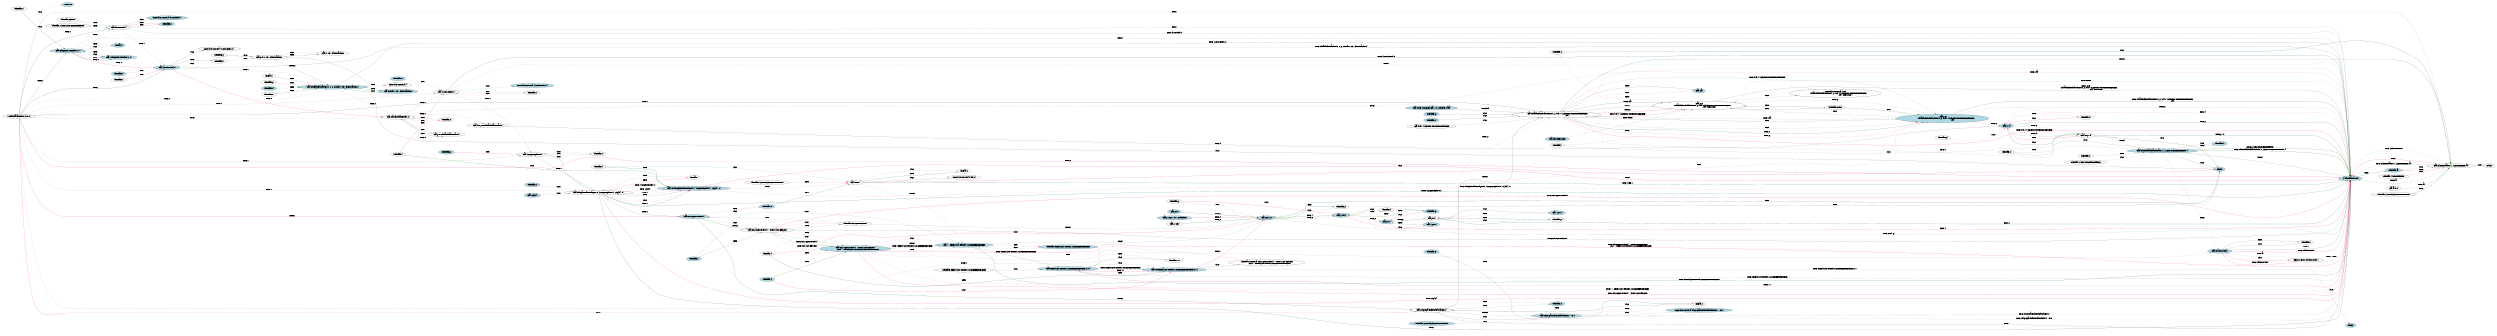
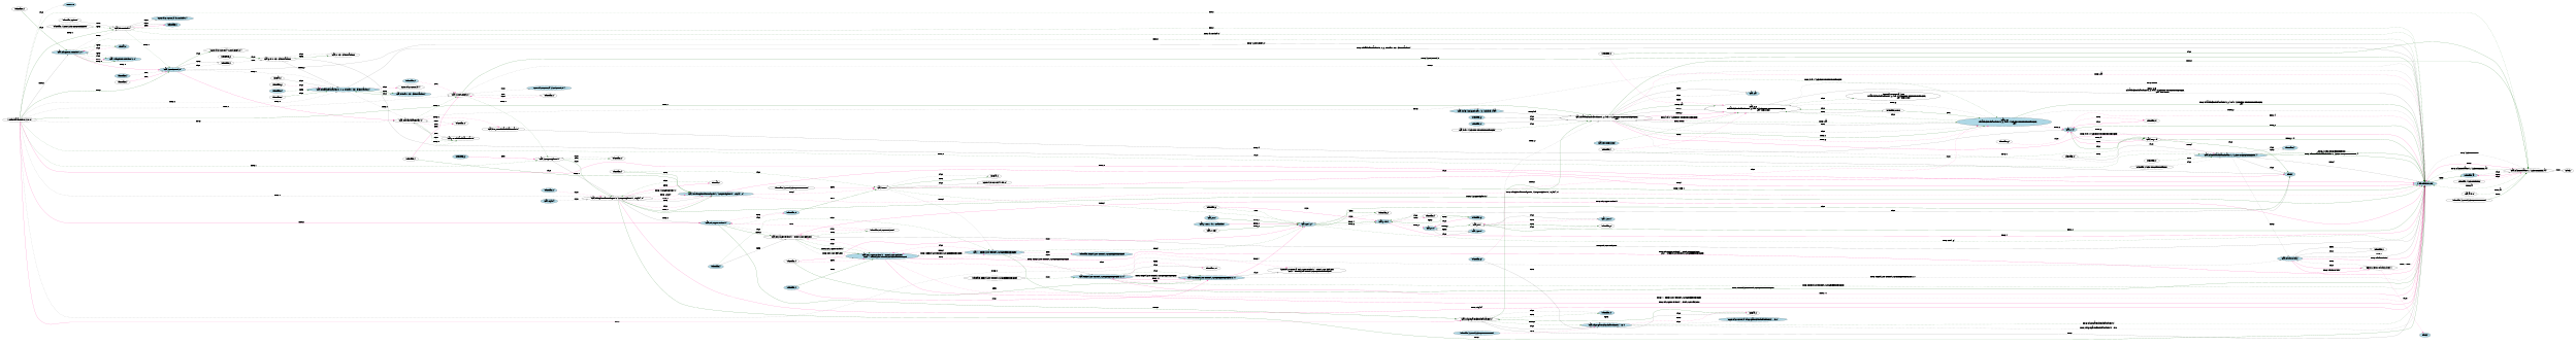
  digraph {
    rankdir=LR
    node [fillcolor=white style=filled]
    edge [color=darkgreen style=dashed]
    n1 [label="(Call,SSL_IS_DTLS(s))"]
    n2 [label="(Call,SSL_get_ciphers(s))"]
    n3 [fillcolor=lightblue label="(ControlStructure,if (SSL_IS_DTLS(s)))"]
    n4 [fillcolor=lightblue label="(MethodReturn,int)"]
    n5 [label="(Identifier,s)"]
    n6 [label="(Call,ssl_cipher_list_to_bytes(s, SSL_get_ciphers(s), &(p[2]), 0))"]
    n7 [label="(Identifier,s)"]
    n8 [fillcolor=lightblue label="(Identifier,al)"]
    n9 [label="(Call,ssl_handshake_start(s))"]
    n10 [label="(Identifier,s)"]
    n11 [label="(Call,d = p = ssl_handshake_start(s))"]
    n12 [label="(Call,p = ssl_handshake_start(s))"]
    n13 [fillcolor=lightblue label="(Call,p - d)"]
    n14 [fillcolor=lightblue label="(Call,ssl_fill_hello_random(s, 0, p, sizeof(s->s3->client_random)))"]
    n15 [fillcolor=lightblue label="(Call,sizeof(s->s3->client_random))"]
    n16 [label="(ControlStructure,if (i))"]
    n17 [fillcolor=lightblue label="(Call,SSL_IS_DTLS(s))"]
    n18 [label="(ControlStructure,if (SSL_IS_DTLS(s)))"]
    n19 [label="(Identifier,s)"]
    n20 [label="(Call,p = s->s3->client_random)"]
    n21 [fillcolor=lightblue label="(Call,ssl_get_new_session(s, 0))"]
    n22 [label="(Call,tls1_suiteb(s))"]
    n23 [fillcolor=lightblue label="(Call,!ssl_get_new_session(s, 0))"]
    n24 [fillcolor=lightblue label="(Literal,0)"]
    n25 [fillcolor=lightblue label="(ControlStructure,if (tls1_suiteb(s)))"]
    n26 [fillcolor=lightblue label="(Identifier,s)"]
    n27 [label="(MethodParameterIn,SSL *s)"]
    n28 [label="(Call,ssl_add_clienthello_tlsext(s, p, buf + SSL3_RT_MAX_PLAIN_LENGTH,\n                                        &al))"]
    n29 [fillcolor=lightblue label="(Call,ssl_set_handshake_header(s, SSL3_MT_CLIENT_HELLO, l))"]
    n30 [fillcolor=lightblue label="(Call,ssl_do_write(s))"]
    n31 [label="(Call,ssl3_send_alert(s, SSL3_AL_FATAL, al))"]
    n32 [fillcolor=lightblue label="(Call,TLS1_get_version(s))"]
    n33 [label="(Call,ssl_prepare_clienthello_tlsext(s))"]
    1000118 [fillcolor=lightblue]
    n35 [fillcolor=lightblue label="(Call,i = ssl_cipher_list_to_bytes(s, SSL_get_ciphers(s), &(p[2]), 0))"]
    n36 [label="(Literal,0)"]
    n37 [label="(Call,(p =\n             ssl_add_clienthello_tlsext(s, p, buf + SSL3_RT_MAX_PLAIN_LENGTH,\n                                        &al)) == NULL)"]
    n38 [fillcolor=lightblue label="(Call,p =\n             ssl_add_clienthello_tlsext(s, p, buf + SSL3_RT_MAX_PLAIN_LENGTH,\n                                        &al))"]
    n39 [fillcolor=lightblue label="(Call,&al)"]
    n40 [fillcolor=lightblue label="(Block,)"]
    n41 [fillcolor=lightblue label="(Identifier,l)"]
    n42 [label="(Return,return ssl_do_write(s);)"]
    n43 [label="(Identifier,s)"]
    n44 [label="(Block,)"]
    n45 [label="(Call,TLS1_get_version(s) >= TLS1_2_VERSION)"]
    n46 [fillcolor=lightblue label="(Identifier,s)"]
    n47 [fillcolor=lightblue label="(Call,ssl_prepare_clienthello_tlsext(s) <= 0)"]
    n48 [fillcolor=lightblue label="(Identifier,s)"]
    n49 [label="(Call,s->s3->client_random)"]
    n50 [label="(Call,i == 0)"]
    n51 [fillcolor=lightblue label="(Call,i > OPENSSL_MAX_TLS1_2_CIPHER_LENGTH)"]
    n52 [fillcolor=lightblue label="(Call,s2n(i, p))"]
    n53 [label="(Literal,0)"]
    n54 [label="(ControlStructure,if (i == 0))"]
    n55 [fillcolor=lightblue label="(Call,TLS1_get_version(s) >= TLS1_2_VERSION\n            && i > OPENSSL_MAX_TLS1_2_CIPHER_LENGTH)"]
    n56 [fillcolor=lightblue label="(Call,OPENSSL_MAX_TLS1_2_CIPHER_LENGTH & ~1)"]
    n57 [fillcolor=lightblue label="(Identifier,OPENSSL_MAX_TLS1_2_CIPHER_LENGTH)"]
    n58 [fillcolor=lightblue label="(Call,p += i)"]
    n59 [label="(Identifier,p)"]
    n60 [label="(ControlStructure,if (TLS1_get_version(s) >= TLS1_2_VERSION\n            && i > OPENSSL_MAX_TLS1_2_CIPHER_LENGTH))"]
    n61 [fillcolor=lightblue label="(Call,i = OPENSSL_MAX_TLS1_2_CIPHER_LENGTH & ~1)"]
    n62 [label="(Identifier,~1)"]
    n63 [label="(Identifier,TLS1_2_VERSION)"]
    n64 [fillcolor=lightblue label="(Call,p++)"]
    n65 [label="(Identifier,i)"]
    n66 [label="(Call,p++)"]
    n67 [fillcolor=lightblue label="(Identifier,p)"]
    n68 [fillcolor=lightblue label="(Call,*(p++))"]
    n69 [label="(Identifier,p)"]
    n70 [fillcolor=lightblue label="(Call,*(p++))"]
    n71 [label="(ControlStructure,if ((p =\n             ssl_add_clienthello_tlsext(s, p, buf + SSL3_RT_MAX_PLAIN_LENGTH,\n                                        &al)) == NULL))"]
    n72 [label="(Identifier,NULL)"]
    n73 [label="(Call,l = p - d)"]
    n74 [label="(Identifier,d)"]
    n75 [fillcolor=lightblue label="(Block,)"]
    n76 [fillcolor=lightblue label="(ControlStructure,if (ssl_prepare_clienthello_tlsext(s) <= 0))"]
    n77 [label="(Literal,0)"]
    n78 [label="(Identifier,i)"]
    n79 [label="(Identifier,p)"]
    n80 [label="(Identifier,SSL3_AL_FATAL)"]
    n81 [fillcolor=lightblue label="(Identifier,i)"]
    n82 [label="(Identifier,s)"]
    n83 [label="(Identifier,SSL3_MT_CLIENT_HELLO)"]
    n84 [fillcolor=lightblue label="(Identifier,s)"]
    n85 [fillcolor=lightblue label="(Call,buf = (unsigned char *)s->init_buf->data)"]
    n86 [label="(Identifier,l)"]
    n87 [fillcolor=lightblue label="(Identifier,SSL_F_SSL3_CLIENT_HELLO)"]
    n88 [label="(Identifier,s)"]
    n89 [label="(Identifier,p)"]
    n90 [label="(Identifier,options)"]
    n91 [fillcolor=lightblue label="(Call,&(p[2]))"]
    n92 [fillcolor=lightblue label="(Identifier,i)"]
    n93 [label="(Literal,0)"]
    n94 [fillcolor=lightblue label="(Identifier,p)"]
    n95 [label="(Identifier,OPENSSL_MAX_TLS1_2_CIPHER_LENGTH)"]
    n96 [label="(Identifier,i)"]
    n97 [label="(Identifier,s)"]
    n98 [label="(Identifier,p)"]
    n99 [label="(Identifier,s)"]
    n100 [fillcolor=lightblue label="(Call,sess == NULL)"]
    n101 [fillcolor=lightblue label="(Identifier,d)"]
    n102 [fillcolor=lightblue label="(Identifier,i)"]
    n103 [label="(Call,al = 0)"]
    n104 [fillcolor=lightblue label="(Identifier,p)"]
    n105 [fillcolor=lightblue label="(Call,p++)"]
    n106 [label="(Identifier,p)"]
    n107 [label="(Identifier,SSL_F_SSL3_CLIENT_HELLO)"]
    n108 [fillcolor=lightblue label="(Identifier,p)"]
    n109 [label="(Identifier,i)"]
    n110 [fillcolor=lightblue label="(Identifier,s)"]
    n111 [fillcolor=lightblue label="(Identifier,s)"]
    n112 [label="(Identifier,s)"]
    n113 [label="(Identifier,i)"]
    n114 [fillcolor=lightblue label="(Call,p += s->d1->cookie_len)"]
    n115 [label="(Call,buf + SSL3_RT_MAX_PLAIN_LENGTH)"]
    n116 [label="(Identifier,SSL_F_SSL3_CLIENT_HELLO)"]
    n117 [label="(Call,p += i)"]
    n118 [label="(Identifier,SSL_F_SSL3_CLIENT_HELLO)"]
    n1 -> n2 [label="DDG: s"]
    n1 -> n3 [color=gray40 label="AST: "]
    n1 -> n4 [color=gray40 label="DDG: s"]
    n1 -> n4 [label="DDG: SSL_IS_DTLS(s)" style=solid]
    n1 -> n5 [color=gray40 label="CFG: "]
    n2 -> n6 [label="AST: " style=solid]
    n2 -> n6 [color=gray40 label="DDG: s" style=solid]
    n2 -> n7 [label="CFG: "]
    n4 -> n8 [label="CFG: " style=solid]
    n5 -> n1 [color=deeppink label="AST: "]
    n6 -> n4 [color=deeppink label="DDG: &(p[2])" style=solid]
    n6 -> n4 [label="DDG: s" style=solid]
    n6 -> n4 [label="DDG: SSL_get_ciphers(s)" style=solid]
    n6 -> n32 [color=gray40 label="DDG: s" style=solid]
    n6 -> n35 [color=deeppink label="AST: "]
    n6 -> n35 [label="DDG: s" style=solid]
    n6 -> n35 [color=gray40 label="DDG: SSL_get_ciphers(s)"]
    n6 -> n35 [color=deeppink label="DDG: &(p[2])"]
    n6 -> n35 [color=deeppink label="DDG: 0"]
    n6 -> n36 [color=deeppink label="CFG: " style=solid]
    n7 -> n2 [color=gray40 label="AST: "]
    n8 -> n31 [color=gray40 label="AST: "]
    n9 -> n1 [label="DDG: s"]
    n9 -> n4 [color=gray40 label="DDG: s"]
    n9 -> n10 [color=deeppink label="CFG: "]
    n9 -> n11 [color=deeppink label="DDG: s"]
    n9 -> n12 [label="AST: "]
    n9 -> n12 [label="DDG: s"]
    n10 -> n9 [color=gray40 label="AST: "]
    n11 -> n13 [color=gray40 label="DDG: d" style=solid]
    n12 -> n9 [color=gray40 label="CFG: " style=solid]
    n13 -> n4 [color=deeppink label="DDG: d"]
    n13 -> n4 [label="DDG: p" style=solid]
    n13 -> n73 [label="AST: " style=solid]
    n13 -> n73 [color=gray40 label="DDG: p"]
    n13 -> n73 [color=gray40 label="DDG: d" style=solid]
    n13 -> n74 [color=deeppink label="CFG: "]
    n14 -> n4 [color=gray40 label="DDG: ssl_fill_hello_random(s, 0, p, sizeof(s->s3->client_random))" style=solid]
    n14 -> n9 [color=gray40 label="DDG: s"]
    n14 -> n15 [label="CFG: " style=solid]
    n14 -> n16 [color=deeppink label="AST: "]
    n15 -> n14 [label="AST: " style=solid]
    n17 -> n4 [color=gray40 label="DDG: SSL_IS_DTLS(s)" style=solid]
    n17 -> n9 [color=deeppink label="DDG: s" style=solid]
    n17 -> n14 [color=gray40 label="DDG: s"]
    n17 -> n18 [label="AST: " style=solid]
    n17 -> n19 [color=gray40 label="CFG: " style=solid]
    n19 -> n17 [color=gray40 label="AST: "]
    n19 -> n20 [color=gray40 label="CFG: "]
    n20 -> n14 [color=gray40 label="DDG: p" style=solid]
    n20 -> n40 [color=gray40 label="AST: " style=solid]
    n20 -> n49 [label="CFG: " style=solid]
    n21 -> n4 [label="DDG: s"]
    n21 -> n17 [color=deeppink label="DDG: s" style=solid]
    n21 -> n22 [color=gray40 label="DDG: s"]
    n21 -> n23 [label="AST: "]
    n21 -> n23 [color=deeppink label="DDG: s"]
    n21 -> n23 [label="DDG: 0" style=solid]
    n21 -> n24 [label="CFG: "]
    n22 -> n4 [label="DDG: tls1_suiteb(s)"]
    n22 -> n4 [label="DDG: s"]
    n22 -> n17 [label="DDG: s"]
    n22 -> n25 [color=gray40 label="AST: " style=solid]
    n22 -> n26 [color=deeppink label="CFG: " style=solid]
    n23 -> n21 [color=gray40 label="CFG: "]
    n24 -> n21 [color=deeppink label="AST: "]
    n26 -> n22 [color=gray40 label="AST: " style=solid]
    n27 -> n1 [color=gray40 label="DDG: s"]
    n27 -> n2 [label="DDG: s"]
    n27 -> n4 [color=deeppink label="DDG: s" style=solid]
    n27 -> n6 [color=gray40 label="DDG: s"]
    n27 -> n9 [color=gray40 label="DDG: s"]
    n27 -> n14 [color=gray40 label="DDG: s"]
    n27 -> n17 [label="DDG: s" style=solid]
    n27 -> n21 [color=gray40 label="DDG: s" style=solid]
    n27 -> n22 [label="DDG: s" style=solid]
    n27 -> n28 [label="DDG: s" style=solid]
+   n27 -> n29 [label="DDG: s"]
    n27 -> n30 [color=gray40 label="DDG: s"]
    n27 -> n31 [label="DDG: s"]
    n27 -> n32 [color=deeppink label="DDG: s" style=solid]
    n27 -> n33 [color=deeppink label="DDG: s" style=solid]
    n27 -> 1000118 [color=gray40 label="AST: "]
    n28 -> n4 [color=deeppink label="DDG: &al"]
    n28 -> n4 [color=deeppink label="DDG: buf + SSL3_RT_MAX_PLAIN_LENGTH" style=solid]
    n28 -> n29 [color=gray40 label="DDG: s"]
    n28 -> n31 [label="DDG: s" style=solid]
    n28 -> n37 [color=gray40 label="DDG: s" style=solid]
    n28 -> n37 [color=deeppink label="DDG: p" style=solid]
    n28 -> n37 [color=deeppink label="DDG: buf + SSL3_RT_MAX_PLAIN_LENGTH" style=solid]
    n28 -> n37 [label="DDG: &al" style=solid]
    n28 -> n38 [color=gray40 label="AST: "]
    n28 -> n38 [label="DDG: s" style=solid]
    n28 -> n38 [color=deeppink label="DDG: p"]
    n28 -> n38 [label="DDG: buf + SSL3_RT_MAX_PLAIN_LENGTH"]
    n28 -> n38 [label="DDG: &al"]
    n28 -> n39 [color=gray40 label="CFG: " style=solid]
    n29 -> n4 [label="DDG: SSL3_MT_CLIENT_HELLO" style=solid]
    n29 -> n4 [label="DDG: ssl_set_handshake_header(s, SSL3_MT_CLIENT_HELLO, l)" style=solid]
    n29 -> n4 [color=gray40 label="DDG: l" style=solid]
    n29 -> n30 [color=gray40 label="DDG: s"]
    n29 -> n40 [color=gray40 label="AST: " style=solid]
    n29 -> n41 [color=gray40 label="CFG: "]
    n30 -> n4 [color=gray40 label="DDG: s" style=solid]
    n30 -> n4 [color=deeppink label="DDG: ssl_do_write(s)" style=solid]
    n30 -> n42 [color=deeppink label="AST: " style=solid]
    n30 -> n42 [color=deeppink label="DDG: ssl_do_write(s)" style=solid]
    n30 -> n43 [color=gray40 label="CFG: " style=solid]
    n31 -> n4 [color=gray40 label="DDG: SSL3_AL_FATAL"]
    n31 -> n4 [color=deeppink label="DDG: s" style=solid]
    n31 -> n4 [label="DDG: ssl3_send_alert(s, SSL3_AL_FATAL, al)"]
    n31 -> n4 [label="DDG: al"]
    n31 -> n8 [color=deeppink label="CFG: " style=solid]
    n31 -> n44 [color=gray40 label="AST: " style=solid]
    n32 -> n33 [label="DDG: s" style=solid]
    n32 -> n45 [color=gray40 label="AST: "]
    n32 -> n45 [label="DDG: s" style=solid]
    n32 -> n46 [color=deeppink label="CFG: "]
    n33 -> n4 [color=gray40 label="DDG: s" style=solid]
    n33 -> n28 [label="DDG: s" style=solid]
    n33 -> n47 [color=gray40 label="AST: " style=solid]
    n33 -> n47 [label="DDG: s"]
    n33 -> n48 [label="CFG: "]
    n35 -> n4 [color=deeppink label="DDG: ssl_cipher_list_to_bytes(s, SSL_get_ciphers(s), &(p[2]), 0)"]
    n35 -> n6 [color=gray40 label="CFG: " style=solid]
    n35 -> n40 [color=deeppink label="AST: " style=solid]
    n35 -> n50 [color=deeppink label="DDG: i"]
    n36 -> n6 [label="AST: "]
    n37 -> n4 [color=gray40 label="DDG: NULL"]
    n37 -> n4 [color=gray40 label="DDG: (p =\n             ssl_add_clienthello_tlsext(s, p, buf + SSL3_RT_MAX_PLAIN_LENGTH,\n                                        &al)) == NULL" style=solid]
    n37 -> n71 [label="AST: "]
    n37 -> n72 [color=gray40 label="CFG: " style=solid]
    n38 -> n4 [color=gray40 label="DDG: p"]
    n38 -> n4 [label="DDG: ssl_add_clienthello_tlsext(s, p, buf + SSL3_RT_MAX_PLAIN_LENGTH,\n                                        &al)" style=solid]
    n38 -> n13 [color=deeppink label="DDG: p"]
    n38 -> n28 [color=gray40 label="CFG: " style=solid]
    n38 -> n37 [label="AST: "]
    n38 -> n37 [color=gray40 label="DDG: p"]
    n39 -> n28 [color=gray40 label="AST: "]
    n41 -> n29 [color=gray40 label="AST: " style=solid]
    n42 -> n4 [color=deeppink label="DDG: <RET>"]
-   n42 -> n30 [color=gray40 label="DDG: al"]
+   n42 -> n30 [color=gray40 label="CFG: "]
    n42 -> n75 [color=deeppink label="AST: "]
    n43 -> n30 [color=gray40 label="AST: " style=solid]
    n45 -> n4 [color=deeppink label="DDG: TLS1_get_version(s)" style=solid]
    n45 -> n4 [color=gray40 label="DDG: TLS1_2_VERSION" style=solid]
    n45 -> n55 [label="AST: "]
    n45 -> n55 [label="DDG: TLS1_get_version(s)" style=solid]
    n45 -> n55 [color=gray40 label="DDG: TLS1_2_VERSION"]
    n45 -> n63 [label="CFG: "]
    n46 -> n32 [color=gray40 label="AST: "]
    n46 -> n50 [label="CFG: " style=solid]
    n47 -> n4 [label="DDG: ssl_prepare_clienthello_tlsext(s)"]
    n47 -> n4 [color=gray40 label="DDG: ssl_prepare_clienthello_tlsext(s) <= 0"]
    n47 -> n76 [color=gray40 label="AST: "]
    n47 -> n77 [color=deeppink label="CFG: "]
    n48 -> n33 [color=gray40 label="AST: "]
    n49 -> n20 [color=gray40 label="AST: "]
    n50 -> n4 [color=deeppink label="DDG: i" style=solid]
    n50 -> n4 [label="DDG: i == 0" style=solid]
    n50 -> n51 [color=gray40 label="DDG: i"]
-   n63 -> n52 [label="DDG: i"]
+   n50 -> n52 [label="DDG: i"]
    n50 -> n53 [label="CFG: " style=solid]
    n50 -> n54 [color=gray40 label="AST: " style=solid]
    n51 -> n4 [label="DDG: OPENSSL_MAX_TLS1_2_CIPHER_LENGTH" style=solid]
    n51 -> n52 [label="DDG: i"]
    n51 -> n55 [color=deeppink label="AST: "]
    n51 -> n55 [color=deeppink label="DDG: i"]
    n51 -> n55 [color=gray40 label="DDG: OPENSSL_MAX_TLS1_2_CIPHER_LENGTH" style=solid]
    n51 -> n56 [color=gray40 label="DDG: OPENSSL_MAX_TLS1_2_CIPHER_LENGTH" style=solid]
    n51 -> n57 [color=deeppink label="CFG: "]
    n52 -> n4 [label="DDG: s2n(i, p)"]
    n52 -> n40 [label="AST: " style=solid]
    n52 -> n58 [label="DDG: i" style=solid]
    n52 -> n58 [color=gray40 label="DDG: p"]
    n52 -> n59 [label="CFG: " style=solid]
    n53 -> n50 [color=gray40 label="AST: "]
    n55 -> n4 [color=deeppink label="DDG: TLS1_get_version(s) >= TLS1_2_VERSION\n            && i > OPENSSL_MAX_TLS1_2_CIPHER_LENGTH" style=solid]
    n55 -> n4 [color=deeppink label="DDG: i > OPENSSL_MAX_TLS1_2_CIPHER_LENGTH"]
    n55 -> n4 [color=deeppink label="DDG: TLS1_get_version(s) >= TLS1_2_VERSION" style=solid]
    n55 -> n45 [color=deeppink label="CFG: "]
    n55 -> n51 [color=deeppink label="CFG: "]
    n55 -> n60 [color=deeppink label="AST: "]
    n56 -> n4 [label="DDG: OPENSSL_MAX_TLS1_2_CIPHER_LENGTH"]
    n56 -> n4 [color=deeppink label="DDG: ~1" style=solid]
    n56 -> n61 [label="AST: "]
    n56 -> n61 [color=gray40 label="DDG: OPENSSL_MAX_TLS1_2_CIPHER_LENGTH" style=solid]
    n56 -> n61 [color=deeppink label="DDG: ~1" style=solid]
    n56 -> n62 [color=deeppink label="CFG: "]
    n57 -> n51 [color=gray40 label="AST: "]
    n58 -> n4 [color=deeppink label="DDG: i" style=solid]
    n58 -> n40 [color=gray40 label="AST: " style=solid]
    n58 -> n64 [color=deeppink label="DDG: p"]
    n58 -> n65 [color=deeppink label="CFG: "]
    n59 -> n52 [color=gray40 label="AST: "]
    n61 -> n4 [color=gray40 label="DDG: OPENSSL_MAX_TLS1_2_CIPHER_LENGTH & ~1"]
    n61 -> n52 [color=deeppink label="DDG: i" style=solid]
    n61 -> n56 [color=deeppink label="CFG: "]
    n61 -> n60 [color=gray40 label="AST: " style=solid]
    n62 -> n56 [color=gray40 label="AST: " style=solid]
    n63 -> n32 [color=deeppink label="CFG: "]
    n63 -> n45 [color=deeppink label="AST: "]
    n64 -> n66 [label="DDG: p" style=solid]
    n64 -> n67 [label="CFG: "]
    n64 -> n68 [color=gray40 label="AST: " style=solid]
    n65 -> n58 [label="AST: "]
    n66 -> n4 [label="DDG: p" style=solid]
    n66 -> n28 [color=gray40 label="DDG: p"]
    n66 -> n69 [label="CFG: " style=solid]
    n66 -> n70 [color=gray40 label="AST: " style=solid]
    n67 -> n58 [label="CFG: " style=solid]
    n67 -> n64 [color=deeppink label="AST: " style=solid]
    n68 -> n64 [color=gray40 label="CFG: " style=solid]
    n69 -> n66 [color=gray40 label="AST: "]
    n70 -> n66 [color=deeppink label="CFG: "]
    n72 -> n37 [label="AST: " style=solid]
    n72 -> n38 [label="CFG: " style=solid]
    n73 -> n4 [label="DDG: p - d" style=solid]
    n73 -> n13 [color=deeppink label="CFG: " style=solid]
    n73 -> n29 [color=deeppink label="DDG: l"]
    n73 -> n40 [label="AST: " style=solid]
    n74 -> n13 [color=deeppink label="AST: " style=solid]
    n77 -> n33 [label="CFG: " style=solid]
    n77 -> n47 [color=gray40 label="AST: " style=solid]
    n78 -> n35 [label="CFG: " style=solid]
    n78 -> n50 [label="AST: "]
    n79 -> n20 [label="AST: " style=solid]
    n80 -> n31 [color=deeppink label="AST: "]
    n81 -> n17 [color=gray40 label="CFG: "]
    n82 -> n14 [label="AST: " style=solid]
    n83 -> n29 [color=gray40 label="AST: "]
    n84 -> n1 [color=deeppink label="CFG: "]
    n85 -> n28 [color=gray40 label="DDG: buf" style=solid]
    n86 -> n37 [color=deeppink label="CFG: "]
    n86 -> n73 [label="AST: "]
    n87 -> n47 [color=deeppink label="CFG: "]
    n88 -> n21 [label="AST: " style=solid]
    n89 -> n13 [color=deeppink label="AST: "]
    n90 -> n22 [color=gray40 label="CFG: " style=solid]
    n91 -> n6 [color=gray40 label="AST: "]
    n92 -> n45 [color=gray40 label="CFG: " style=solid]
    n92 -> n51 [label="AST: "]
    n93 -> n14 [color=gray40 label="AST: " style=solid]
    n94 -> n38 [color=deeppink label="AST: "]
    n94 -> n47 [color=gray40 label="CFG: " style=solid]
    n95 -> n56 [label="AST: "]
    n96 -> n1 [color=deeppink label="CFG: " style=solid]
    n96 -> n35 [label="AST: " style=solid]
    n97 -> n31 [label="AST: " style=solid]
    n97 -> n37 [color=deeppink label="CFG: "]
    n98 -> n14 [color=deeppink label="AST: "]
    n99 -> n29 [label="CFG: "]
    n100 -> n37 [label="DDG: NULL"]
    n101 -> n14 [label="CFG: "]
    n102 -> n55 [label="CFG: " style=solid]
    n102 -> n61 [color=deeppink label="AST: " style=solid]
    n103 -> n31 [label="DDG: al"]
    n104 -> n2 [color=deeppink label="CFG: " style=solid]
    n105 -> n52 [label="DDG: p" style=solid]
    n106 -> n52 [label="CFG: "]
    n106 -> n58 [color=deeppink label="AST: " style=solid]
    n107 -> n22 [label="CFG: "]
    n108 -> n28 [color=gray40 label="AST: " style=solid]
    n109 -> n17 [color=deeppink label="CFG: " style=solid]
    n110 -> n6 [color=deeppink label="AST: "]
    n111 -> n28 [color=gray40 label="AST: " style=solid]
    n112 -> n29 [color=gray40 label="AST: " style=solid]
    n112 -> n73 [label="CFG: "]
    n113 -> n52 [color=deeppink label="AST: " style=solid]
    n113 -> n55 [color=deeppink label="CFG: "]
    n113 -> n61 [label="CFG: " style=solid]
    n114 -> n52 [color=deeppink label="DDG: p" style=solid]
    n115 -> n28 [label="AST: "]
    n116 -> n50 [color=deeppink label="CFG: " style=solid]
    n117 -> n52 [label="DDG: p" style=solid]
    n118 -> n31 [label="CFG: " style=solid]
  }
